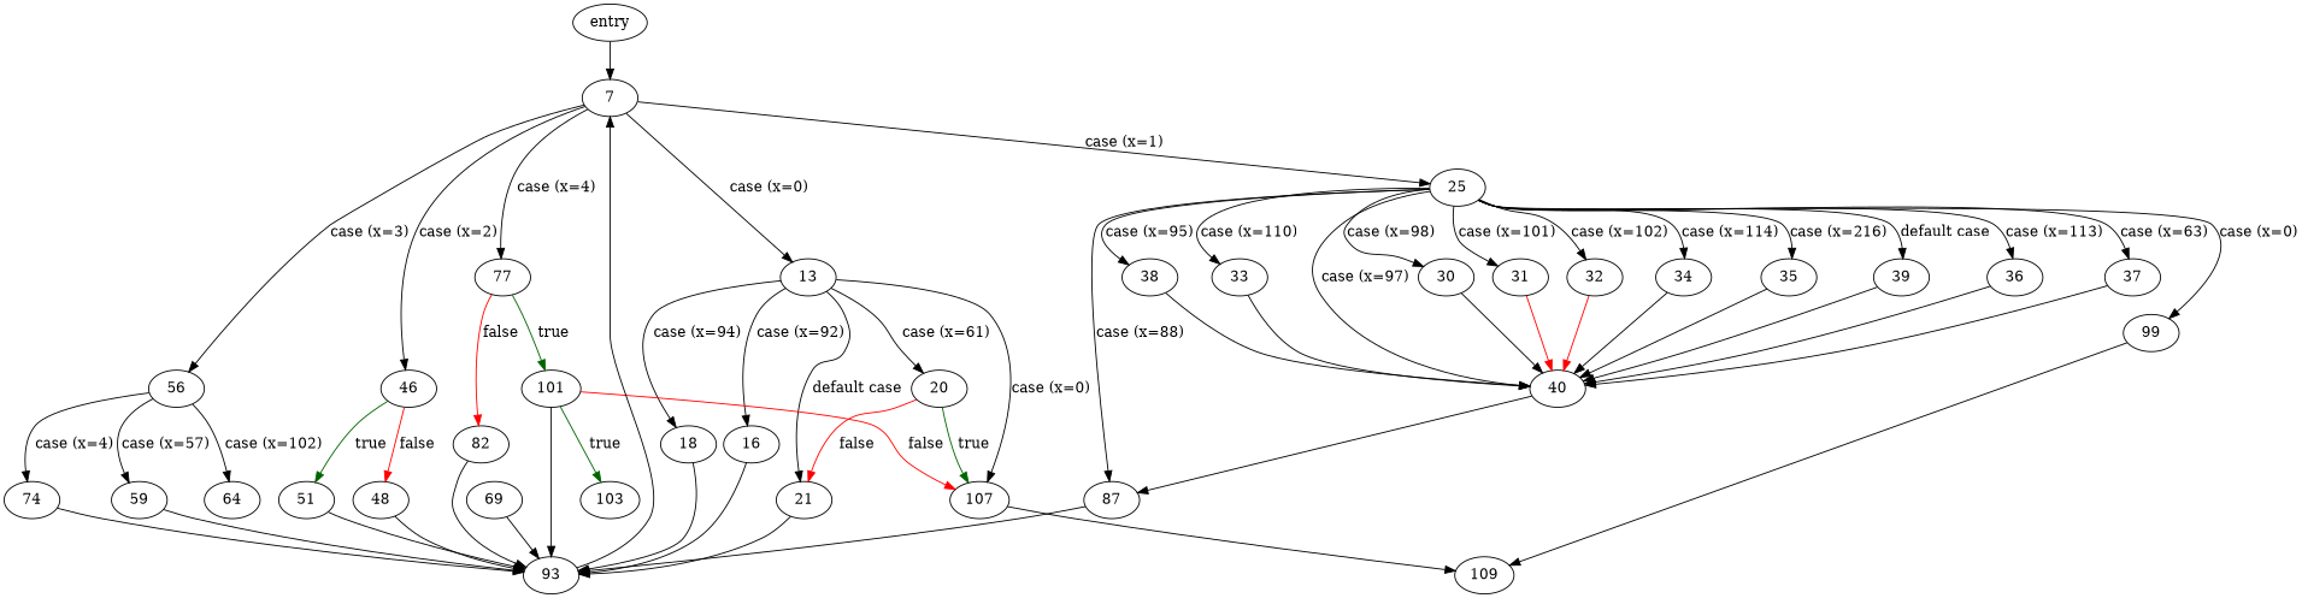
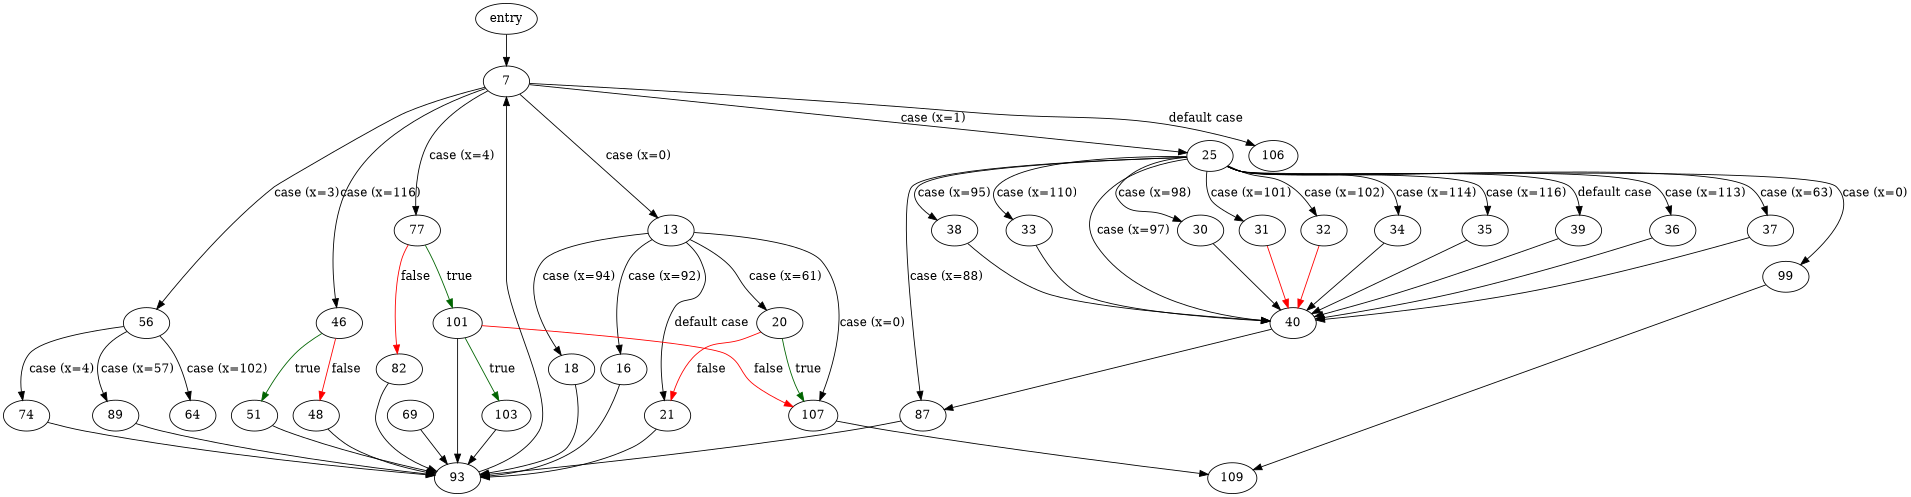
  digraph {
    n1 [label=entry]
    7
    13
    25
    n5 [label=46]
    56
    77
+   106
    16
    18
    20
    21
    107
    30
    31
    32
    33
    34
    35
    36
    37
    38
    39
    40
    87
    99
    48
    51
-   59
+   59 [label=89]
    64
    74
    82
    101
    93
    109
    69
    103
    n1 -> 7
    7 -> 13 [label="case (x=0)"]
    7 -> 25 [label="case (x=1)"]
-   7 -> n5 [label="case (x=2)"]
+   7 -> n5 [label="case (x=116)"]
    7 -> 56 [label="case (x=3)"]
    7 -> 77 [label="case (x=4)"]
+   7 -> 106 [label="default case"]
    13 -> 16 [label="case (x=92)"]
    13 -> 18 [label="case (x=94)"]
    13 -> 20 [label="case (x=61)"]
    13 -> 21 [label="default case"]
    13 -> 107 [label="case (x=0)"]
    25 -> 30 [label="case (x=98)"]
    25 -> 31 [label="case (x=101)"]
    25 -> 32 [label="case (x=102)"]
    25 -> 33 [label="case (x=110)"]
    25 -> 34 [label="case (x=114)"]
-   25 -> 35 [label="case (x=216)"]
+   25 -> 35 [label="case (x=116)"]
    25 -> 36 [label="case (x=113)"]
    25 -> 37 [label="case (x=63)"]
    25 -> 38 [label="case (x=95)"]
    25 -> 39 [label="default case"]
    25 -> 40 [label="case (x=97)"]
    25 -> 87 [label="case (x=88)"]
    25 -> 99 [label="case (x=0)"]
    n5 -> 48 [color=red label=false]
    n5 -> 51 [color=darkgreen label=true]
    56 -> 59 [label="case (x=57)"]
    56 -> 64 [label="case (x=102)"]
    56 -> 74 [label="case (x=4)"]
    77 -> 82 [color=red label=false]
    77 -> 101 [color=darkgreen label=true]
    16 -> 93
    18 -> 93
    20 -> 21 [color=red label=false]
    20 -> 107 [color=darkgreen label=true]
    21 -> 93
    107 -> 109
    30 -> 40
    31 -> 40 [color=red]
    32 -> 40 [color=red]
    33 -> 40
    34 -> 40
    35 -> 40
    36 -> 40
    37 -> 40
    38 -> 40
    39 -> 40
    40 -> 87
    87 -> 93
    99 -> 109
    48 -> 93
    51 -> 93
    59 -> 93
    74 -> 93
    82 -> 93
    101 -> 107 [color=red label=false]
    101 -> 93
    101 -> 103 [color=darkgreen label=true]
    93 -> 7
    69 -> 93
+   103 -> 93
  }
